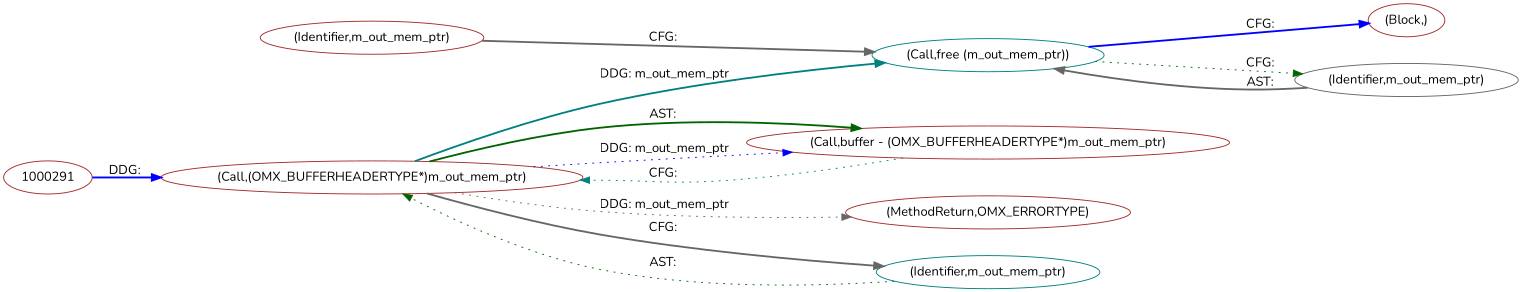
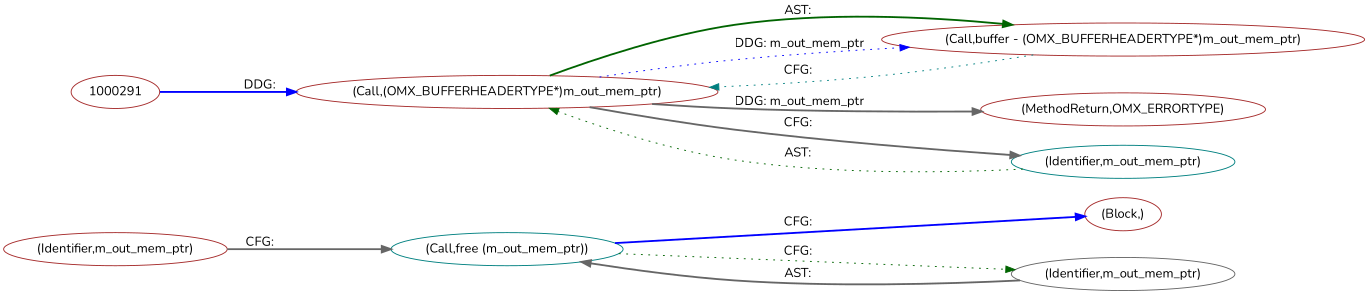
  digraph {
    fontname=Nunito
    rankdir=LR
    node [color=brown fontname=Nunito]
    edge [color=gray40 fontname=Nunito style=bold]
    n1 [color=teal label="(Call,free (m_out_mem_ptr))"]
    n2 [label="(Block,)"]
    n3 [color=gray40 label="(Identifier,m_out_mem_ptr)"]
    n4 [label="(Call,(OMX_BUFFERHEADERTYPE*)m_out_mem_ptr)"]
    n5 [label="(Call,buffer - (OMX_BUFFERHEADERTYPE*)m_out_mem_ptr)"]
    n6 [label="(MethodReturn,OMX_ERRORTYPE)"]
    n7 [color=teal label="(Identifier,m_out_mem_ptr)"]
    n8 [label="(Identifier,m_out_mem_ptr)"]
    1000291
    n1 -> n2 [color=blue label="CFG: "]
    n1 -> n3 [color=darkgreen label="CFG: " style=dotted]
    n3 -> n1 [label="AST: "]
-   n4 -> n1 [color=teal label="DDG: m_out_mem_ptr"]
    n4 -> n5 [color=darkgreen label="AST: "]
    n4 -> n5 [color=blue label="DDG: m_out_mem_ptr" style=dotted]
-   n4 -> n6 [label="DDG: m_out_mem_ptr" style=dotted]
+   n4 -> n6 [label="DDG: m_out_mem_ptr"]
    n4 -> n7 [label="CFG: "]
    n5 -> n4 [color=teal label="CFG: " style=dotted]
    n7 -> n4 [color=darkgreen label="AST: " style=dotted]
    n8 -> n1 [label="CFG: "]
    1000291 -> n4 [color=blue label="DDG: "]
  }
